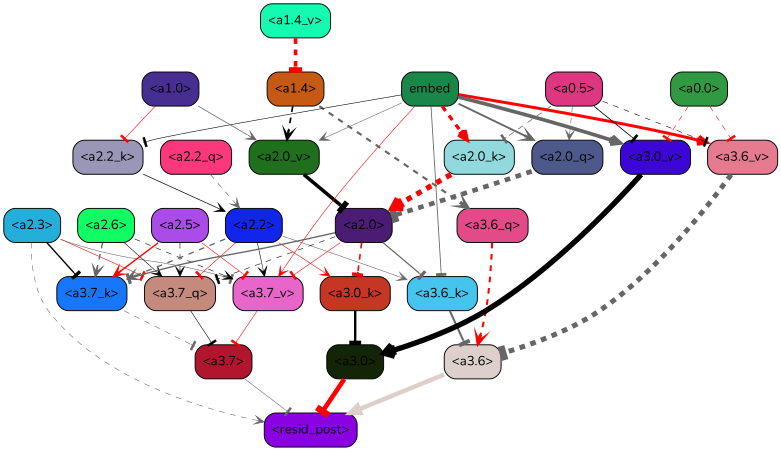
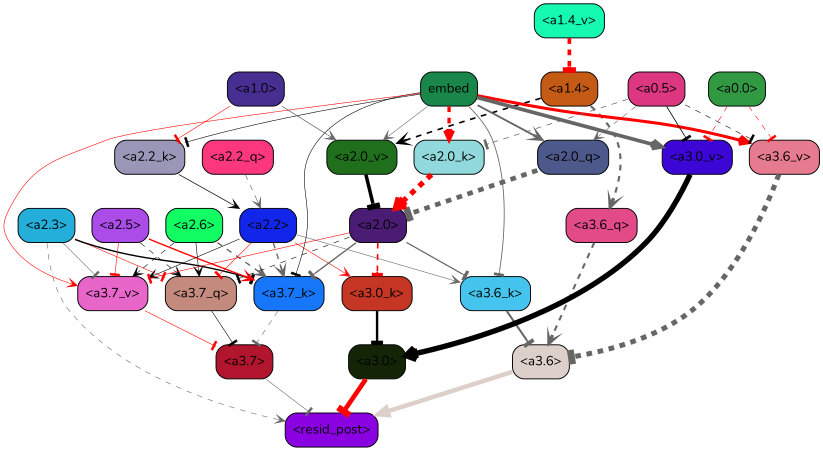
  strict digraph {
    fontname=Nunito
    splines=true
    node [color=black fontname=Nunito shape=box style="filled, rounded"]
    edge [arrowhead=tee color=gray40 fontname=Nunito penwidth=0.6 style=dashed]
    "<a3.7>" [fillcolor="#b2162e"]
    "<resid_post>" [fillcolor="#8b02e2"]
    "<a3.6>" [fillcolor="#ddd0ca"]
    "<a3.0>" [fillcolor="#142507"]
    "<a2.3>" [fillcolor="#23afda"]
    "<a3.7_q>" [fillcolor="#c48a7d"]
    "<a3.7_k>" [fillcolor="#1677fb"]
    "<a3.7_v>" [fillcolor="#e865ca"]
    "<a3.6_q>" [fillcolor="#e34b88"]
    "<a3.6_k>" [fillcolor="#45c5ee"]
    "<a3.0_k>" [fillcolor="#c53624"]
    "<a3.6_v>" [fillcolor="#e67b8f"]
    "<a3.0_v>" [fillcolor="#3c06d7"]
    "<a2.6>" [fillcolor="#12fd64"]
    "<a2.5>" [fillcolor="#ab4be8"]
    "<a2.2>" [fillcolor="#1126ea"]
    "<a2.0>" [fillcolor="#4a1c74"]
    "<a1.4>" [fillcolor="#c45a14"]
    "<a2.0_v>" [fillcolor="#1f6f1d"]
    embed [fillcolor="#19874a"]
    "<a2.0_q>" [fillcolor="#4c598a"]
    "<a2.2_k>" [fillcolor="#9996b7"]
    "<a2.0_k>" [fillcolor="#91d9dc"]
    "<a0.5>" [fillcolor="#dd3782"]
    "<a0.0>" [fillcolor="#329943"]
    "<a2.2_q>" [fillcolor="#fc377b"]
    "<a1.0>" [fillcolor="#472f92"]
    "<a1.4_v>" [fillcolor="#16f9b0"]
    "<a3.7>" -> "<resid_post>" [style=solid]
    "<a3.6>" -> "<resid_post>" [color="#ddd0ca" penwidth=4.746312499046326 arrowhead="" style=""]
    "<a3.0>" -> "<resid_post>" [color=red penwidth=4.896343111991882 style=solid]
    "<a2.3>" -> "<resid_post>" [arrowhead=vee]
    "<a2.3>" -> "<a3.7_q>" [color=red style=bold]
    "<a2.3>" -> "<a3.7_k>" [color=black penwidth=1.467104621231556 style=solid]
    "<a2.3>" -> "<a3.7_v>" [style=solid]
    "<a3.7_q>" -> "<a3.7>" [color=black style=solid]
    "<a3.7_k>" -> "<a3.7>"
    "<a3.7_v>" -> "<a3.7>" [color=red style=bold]
-   "<a3.6_q>" -> "<a3.6>" [arrowhead=vee color=red penwidth=2.160832464694977]
+   "<a3.6_q>" -> "<a3.6>" [arrowhead=vee penwidth=2.160832464694977]
    "<a3.6_k>" -> "<a3.6>" [penwidth=2.13908451795578 style=solid]
    "<a3.0_k>" -> "<a3.0>" [color=black penwidth=2.520303964614868 style=bold]
    "<a3.6_v>" -> "<a3.6>" [penwidth=5.297133803367615]
    "<a3.0_v>" -> "<a3.0>" [arrowhead=vee color=black penwidth=5.680712580680847 style=solid]
    "<a2.6>" -> "<a3.7_q>" [arrowhead=vee color=black style=bold]
    "<a2.6>" -> "<a3.7_k>" [arrowhead=vee penwidth=1.4453159049153328]
    "<a2.6>" -> "<a3.7_v>" [arrowhead=vee color=black]
    "<a2.5>" -> "<a3.7_q>" [arrowhead=vee color=black]
    "<a2.5>" -> "<a3.7_k>" [arrowhead=vee color=red penwidth=1.4526091292500496 style=solid]
    "<a2.5>" -> "<a3.7_v>" [color=red style=solid]
    "<a2.2>" -> "<a3.7_q>" [color=red style=solid]
    "<a2.2>" -> "<a3.7_k>" [arrowhead=vee penwidth=1.4310357049107552]
    "<a2.2>" -> "<a3.7_v>" [arrowhead=vee color=black style=solid]
    "<a2.2>" -> "<a3.6_k>" [arrowhead=vee style=bold]
    "<a2.2>" -> "<a3.0_k>" [arrowhead=vee color=red style=solid]
    "<a2.0>" -> "<a3.7_q>" [color=black]
    "<a2.0>" -> "<a3.7_k>" [penwidth=1.4314699843525887 style=bold]
    "<a2.0>" -> "<a3.7_v>" [color=red style=bold]
    "<a2.0>" -> "<a3.6_k>" [penwidth=1.2950235605239868 style=solid]
    "<a2.0>" -> "<a3.0_k>" [color=red penwidth=1.712992787361145]
    "<a1.4>" -> "<a3.6_q>" [arrowhead=vee penwidth=2.2719132900238037]
    "<a1.4>" -> "<a2.0_v>" [arrowhead=vee color=black penwidth=1.7291951477527618]
    "<a2.0_v>" -> "<a2.0>" [color=black penwidth=3.7102378383278847 style=solid]
+   embed -> "<a3.7_k>" [color=black style=solid]
    embed -> "<a3.7_v>" [arrowhead=vee color=red style=solid]
    embed -> "<a3.6_k>" [penwidth=0.891706109046936 style=solid]
    embed -> "<a3.6_v>" [arrowhead=vee color=red penwidth=3.1766927242279053 style=solid]
    embed -> "<a3.0_v>" [arrowhead=vee penwidth=3.9005755856633186 style=bold]
    embed -> "<a2.0_v>" [arrowhead=vee style=bold]
    embed -> "<a2.0_q>" [arrowhead=vee penwidth=1.9666987657546997 style=bold]
    embed -> "<a2.2_k>" [color=black style=bold]
    embed -> "<a2.0_k>" [arrowhead=vee color=red penwidth=3.5067105293273926]
    "<a2.0_q>" -> "<a2.0>" [penwidth=4.966194009408355]
    "<a2.2_k>" -> "<a2.2>" [arrowhead=vee color=black penwidth=0.7399393804371357 style=bold]
    "<a2.0_k>" -> "<a2.0>" [arrowhead=vee color=red penwidth=5.5817058570683]
    "<a0.5>" -> "<a3.6_v>" [color=black]
    "<a0.5>" -> "<a3.0_v>" [color=black penwidth=0.8493617177009583 style=bold]
    "<a0.5>" -> "<a2.0_q>" [arrowhead=vee]
    "<a0.5>" -> "<a2.0_k>" [penwidth=0.7897228002548218]
    "<a0.0>" -> "<a3.6_v>" [color=red]
    "<a0.0>" -> "<a3.0_v>" [color=red]
    "<a2.2_q>" -> "<a2.2>" [arrowhead=vee penwidth=0.6677633281797171]
    "<a1.0>" -> "<a2.0_v>" [arrowhead=vee penwidth=0.7823128998279572 style=bold]
    "<a1.0>" -> "<a2.2_k>" [color=red style=solid]
    "<a1.4_v>" -> "<a1.4>" [color=red penwidth=3.84571635723114]
  }
